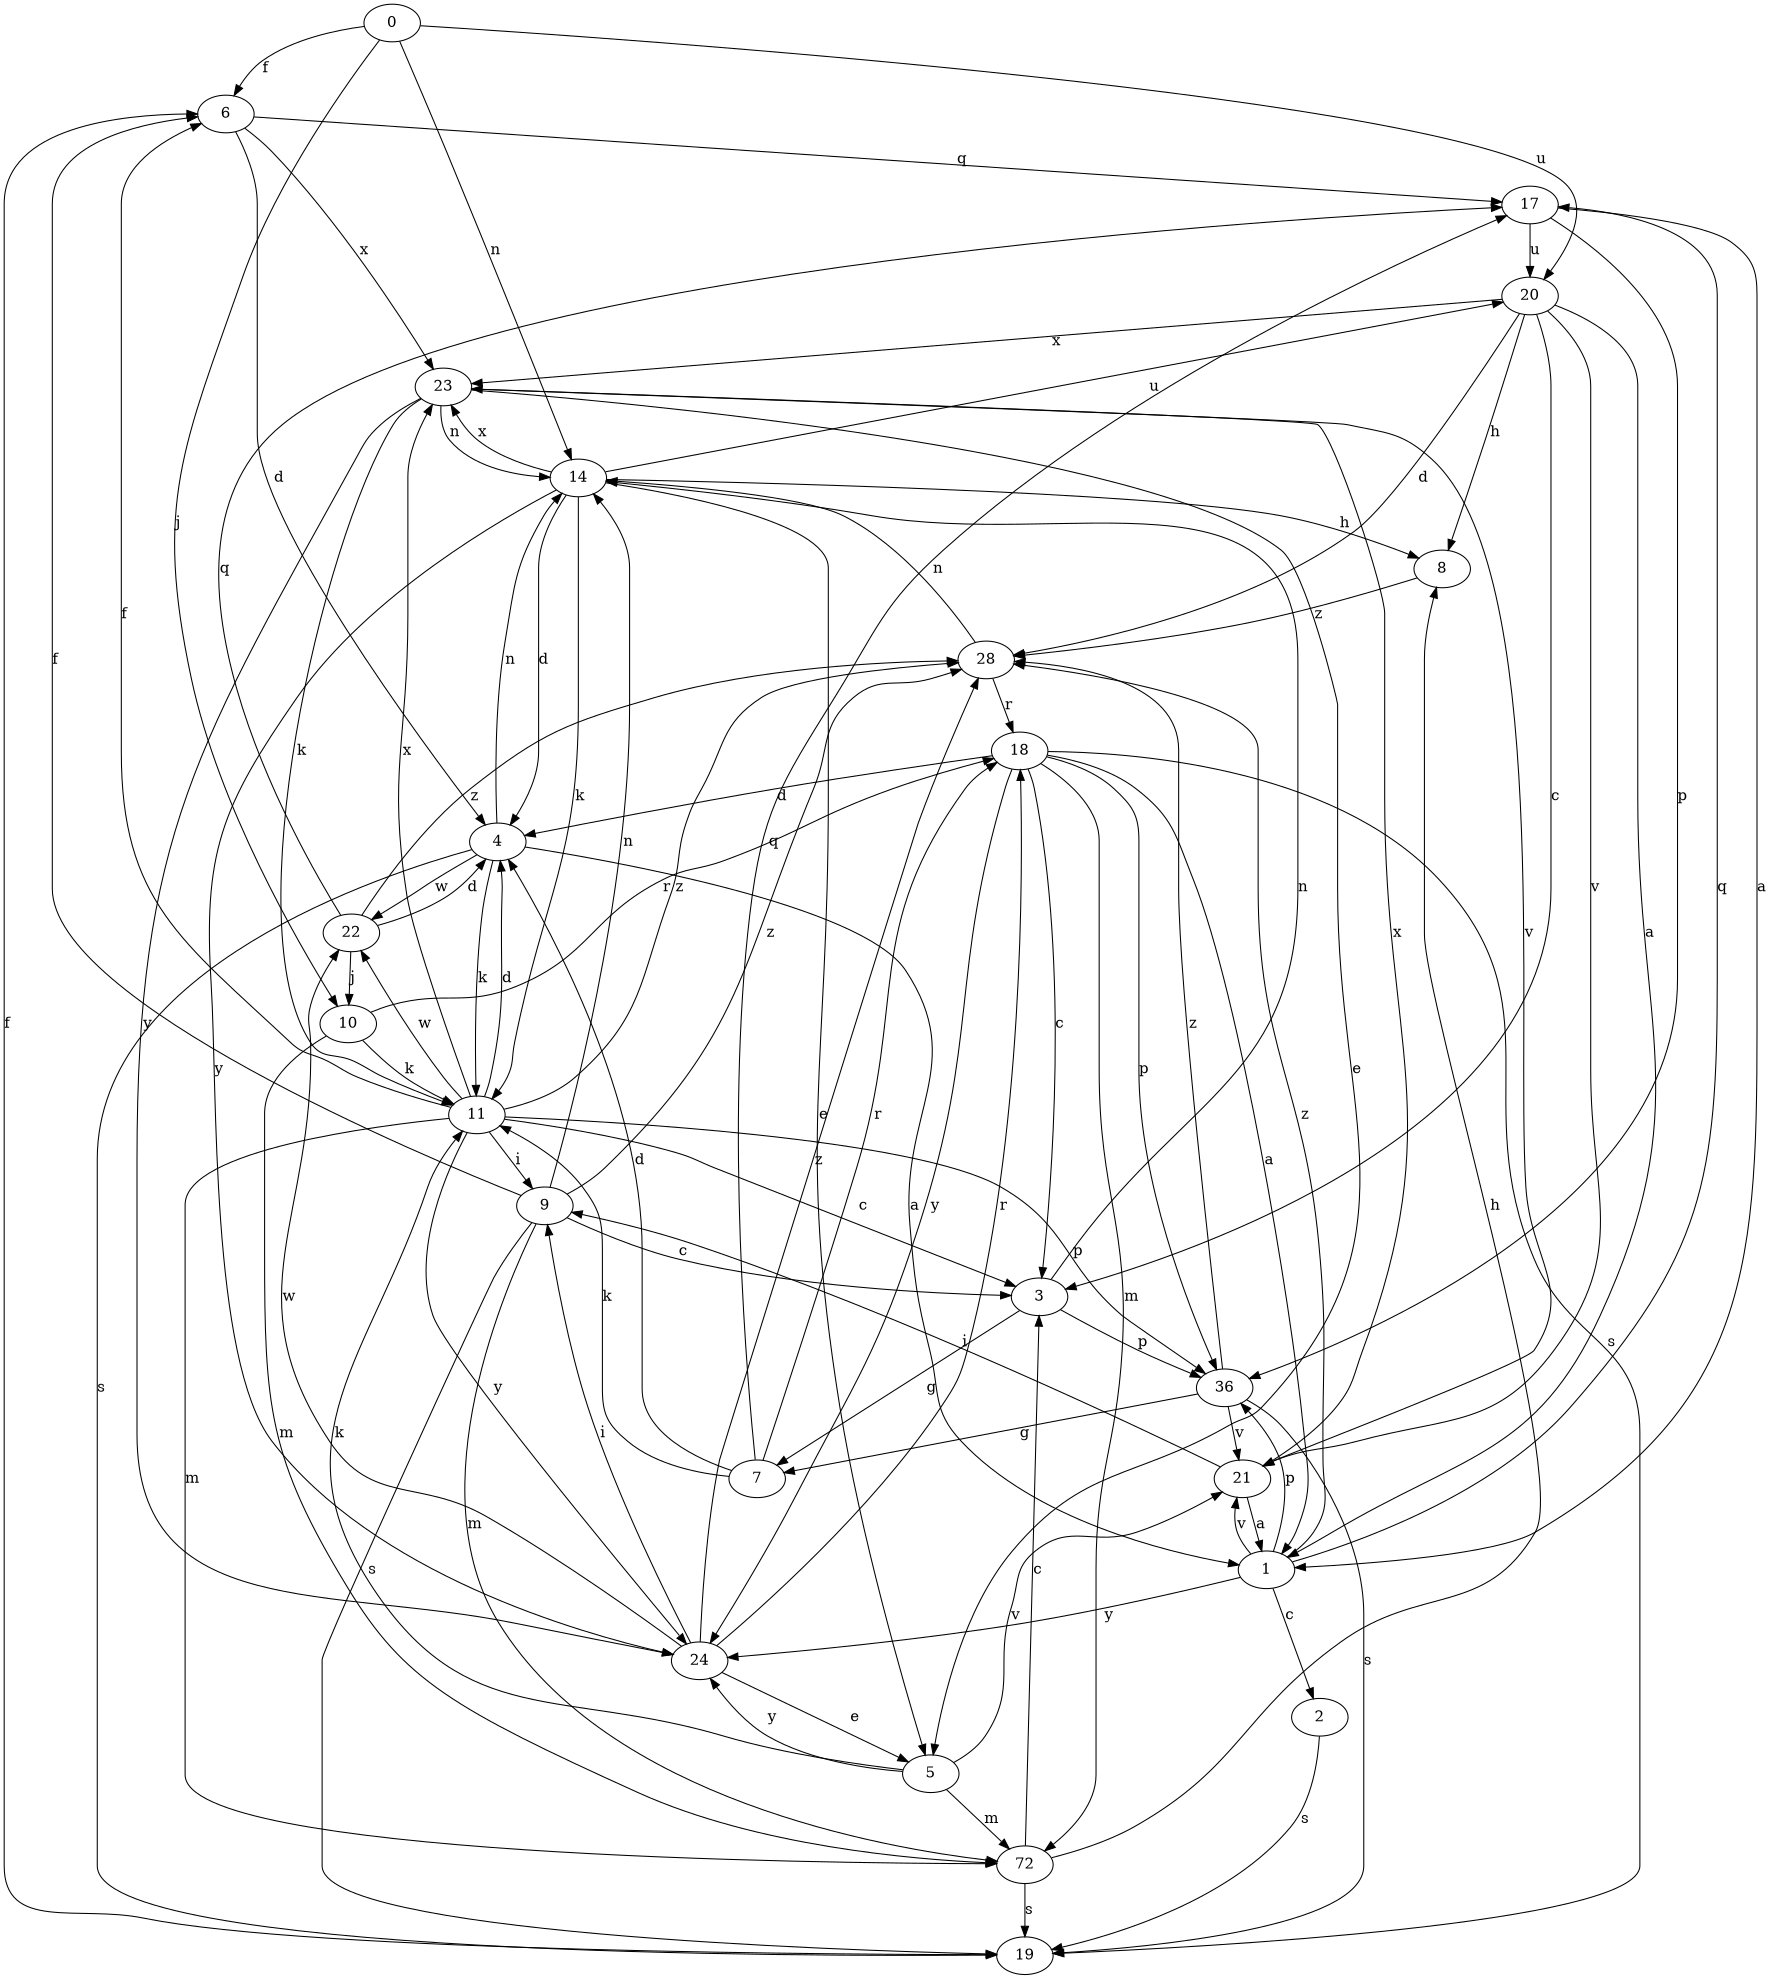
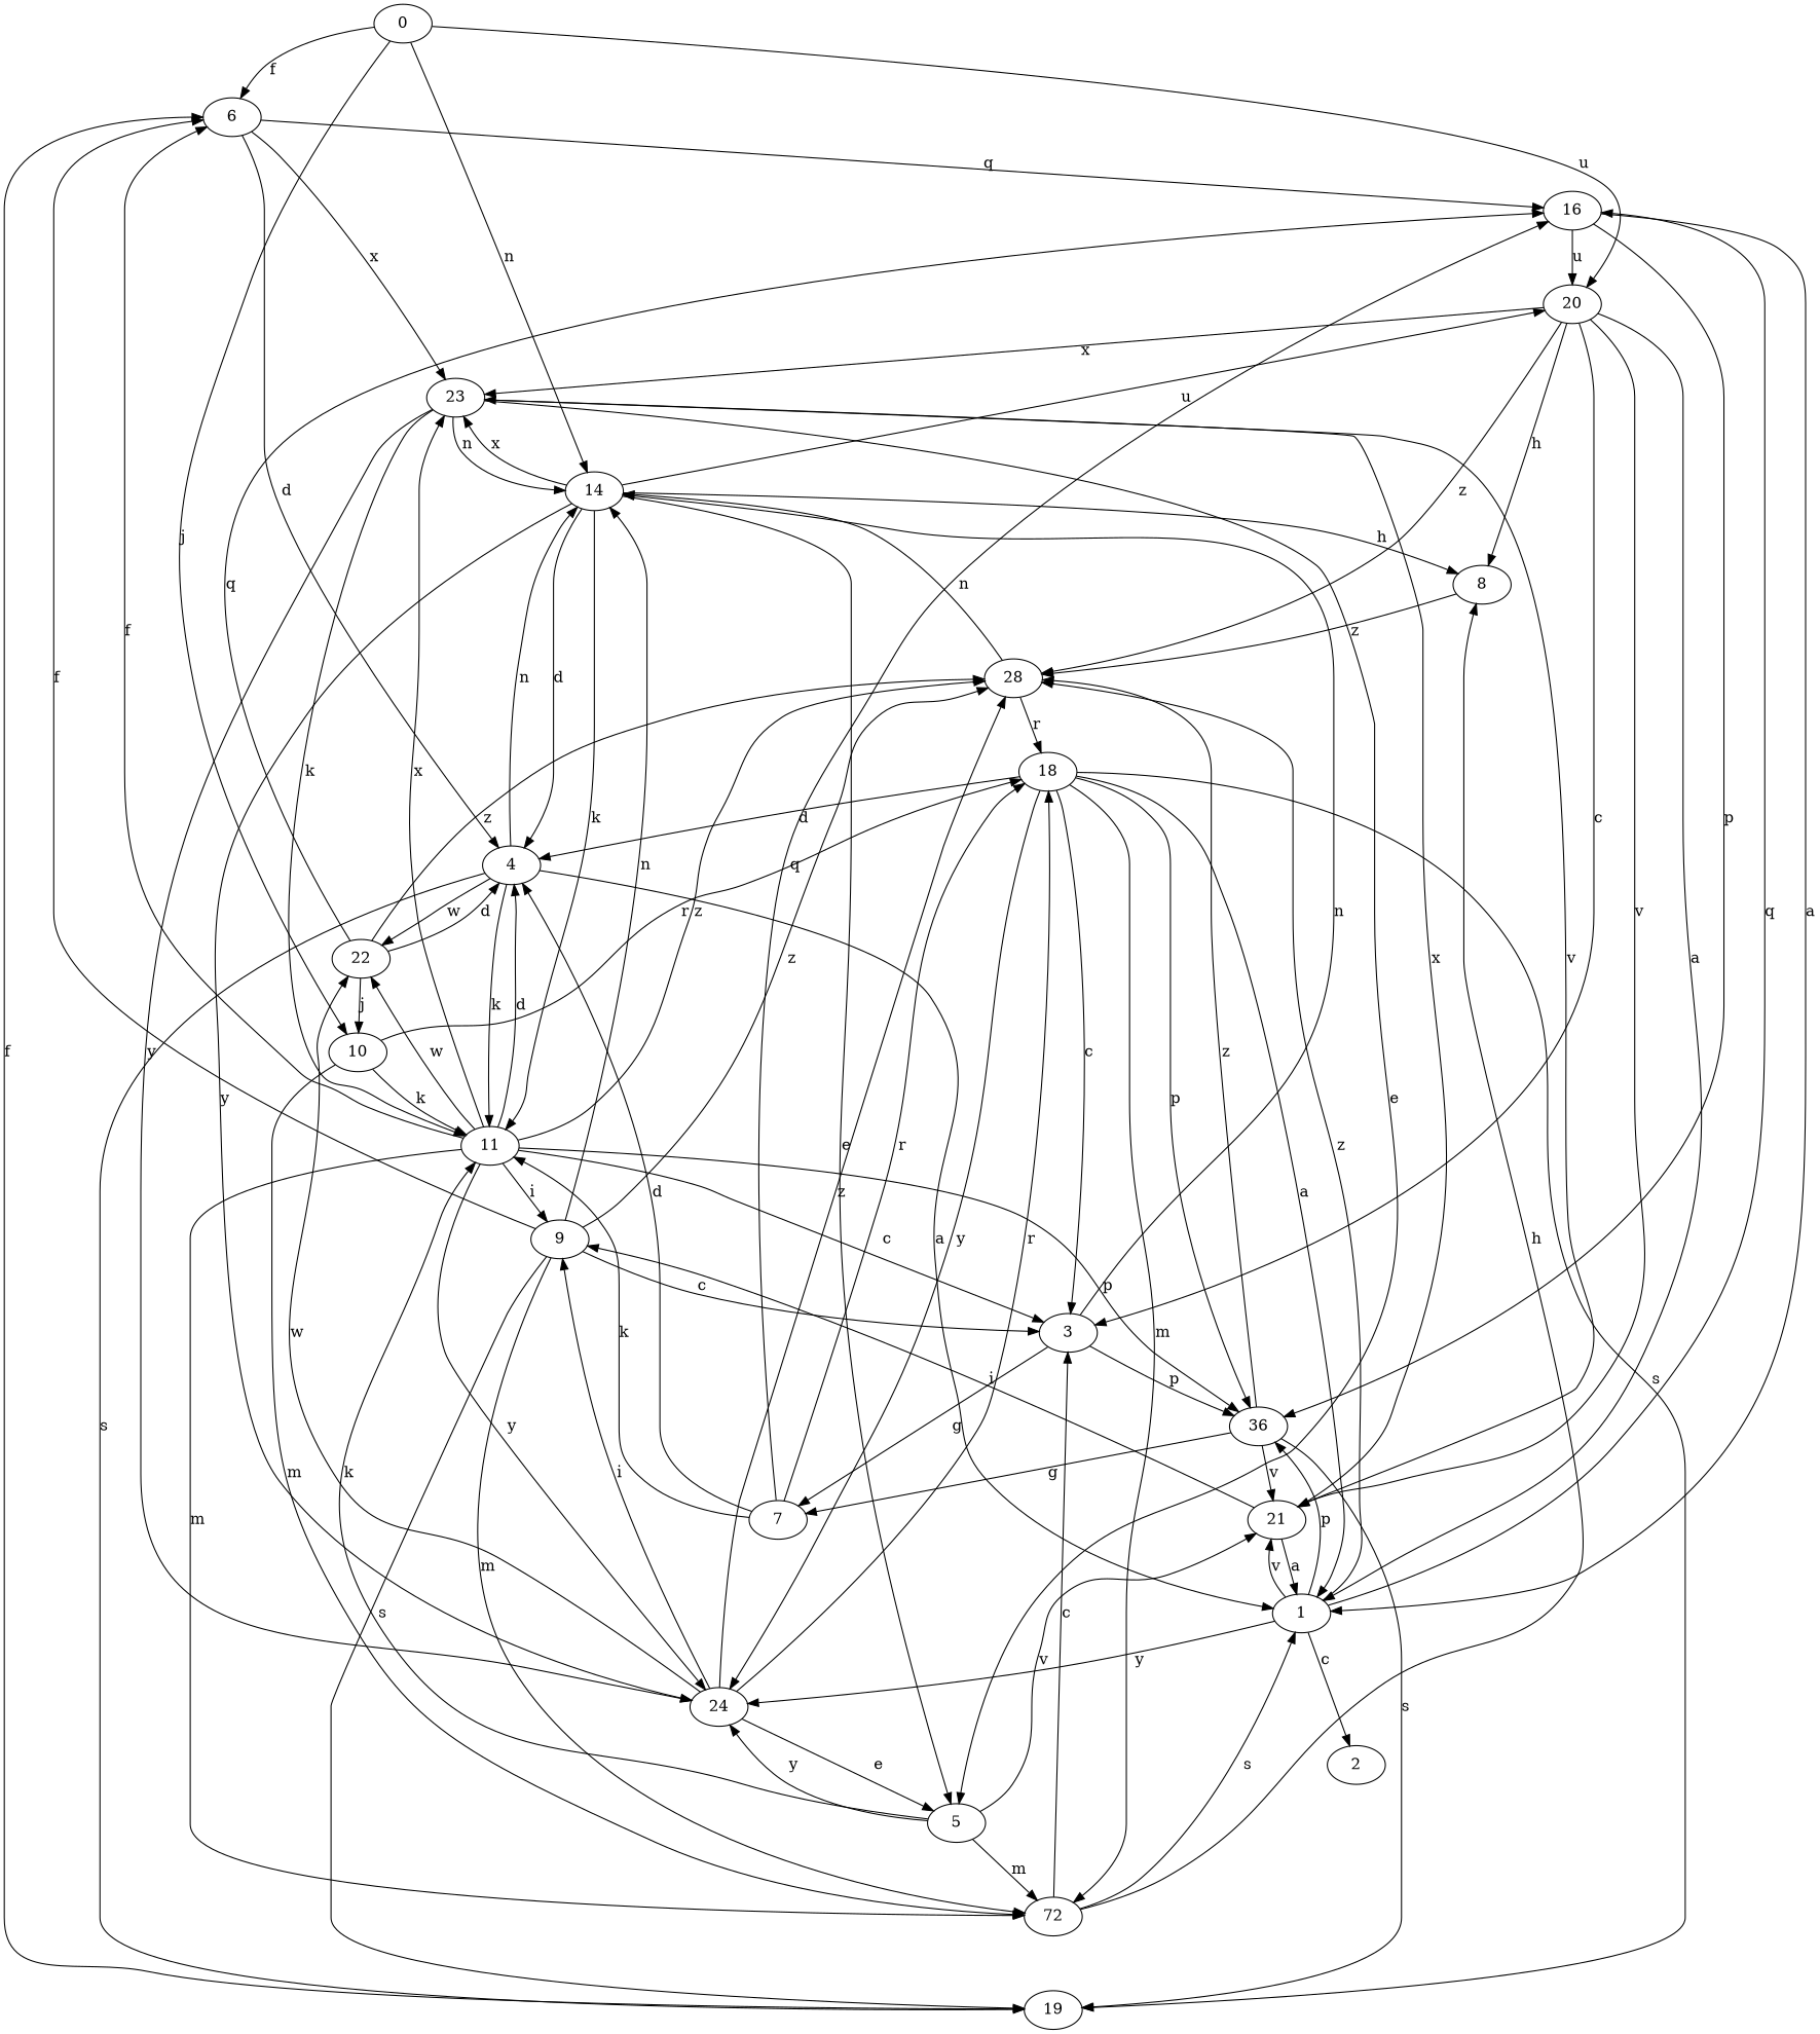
  strict digraph {
    0
    6
    10
    14
    20
-   17
+   17 [label=16]
    4
    23
    11
    n10 [label=72]
    18
    24
    5
    8
    1
    21
    28
    3
    2
    n20 [label=36]
    19
    7
    9
    22
    0 -> 6 [label=f]
    0 -> 10 [label=j]
    0 -> 14 [label=n]
    0 -> 20 [label=u]
    6 -> 17 [label=q]
    6 -> 4 [label=d]
    6 -> 23 [label=x]
    10 -> 11 [label=k]
    10 -> n10 [label=m]
    10 -> 18 [label=r]
    14 -> 20 [label=u]
    14 -> 4 [label=d]
    14 -> 23 [label=x]
    14 -> 11 [label=k]
    14 -> 24 [label=y]
    14 -> 5 [label=e]
    14 -> 8 [label=h]
    20 -> 23 [label=x]
    20 -> 8 [label=h]
    20 -> 1 [label=a]
    20 -> 21 [label=v]
-   20 -> 28 [label=d]
+   20 -> 28 [label=z]
    20 -> 3 [label=c]
    17 -> 20 [label=u]
    17 -> 1 [label=a]
    17 -> n20 [label=p]
    4 -> 14 [label=n]
    4 -> 11 [label=k]
    4 -> 1 [label=a]
    4 -> 19 [label=s]
    4 -> 22 [label=w]
    23 -> 14 [label=n]
    23 -> 11 [label=k]
    23 -> 24 [label=y]
    23 -> 5 [label=e]
    23 -> 21 [label=v]
    11 -> 6 [label=f]
    11 -> 4 [label=d]
    11 -> 23 [label=x]
    11 -> n10 [label=m]
    11 -> 24 [label=y]
    11 -> 28 [label=z]
    11 -> 3 [label=c]
    11 -> n20 [label=p]
    11 -> 9 [label=i]
    11 -> 22 [label=w]
    n10 -> 8 [label=h]
    n10 -> 3 [label=c]
-   n10 -> 19 [label=s]
+   n10 -> 1 [label=s]
    18 -> 4 [label=d]
    18 -> n10 [label=m]
    18 -> 24 [label=y]
    18 -> 1 [label=a]
    18 -> 3 [label=c]
    18 -> n20 [label=p]
    18 -> 19 [label=s]
    24 -> 18 [label=r]
    24 -> 5 [label=e]
    24 -> 28 [label=z]
    24 -> 9 [label=i]
    24 -> 22 [label=w]
    5 -> 11 [label=k]
    5 -> n10 [label=m]
    5 -> 24 [label=y]
    5 -> 21 [label=v]
    8 -> 28 [label=z]
    1 -> 17 [label=q]
    1 -> 24 [label=y]
    1 -> 21 [label=v]
    1 -> 28 [label=z]
    1 -> 2 [label=c]
    1 -> n20 [label=p]
    21 -> 23 [label=x]
    21 -> 1 [label=a]
    21 -> 9 [label=i]
    28 -> 14 [label=n]
    28 -> 18 [label=r]
    3 -> 14 [label=n]
    3 -> n20 [label=p]
    3 -> 7 [label=g]
-   2 -> 19 [label=s]
    n20 -> 21 [label=v]
    n20 -> 28 [label=z]
    n20 -> 19 [label=s]
    n20 -> 7 [label=g]
    19 -> 6 [label=f]
    7 -> 17 [label=q]
    7 -> 4 [label=d]
    7 -> 11 [label=k]
    7 -> 18 [label=r]
    9 -> 6 [label=f]
    9 -> 14 [label=n]
    9 -> n10 [label=m]
    9 -> 28 [label=z]
    9 -> 3 [label=c]
    9 -> 19 [label=s]
    22 -> 10 [label=j]
    22 -> 17 [label=q]
    22 -> 4 [label=d]
    22 -> 28 [label=z]
  }
